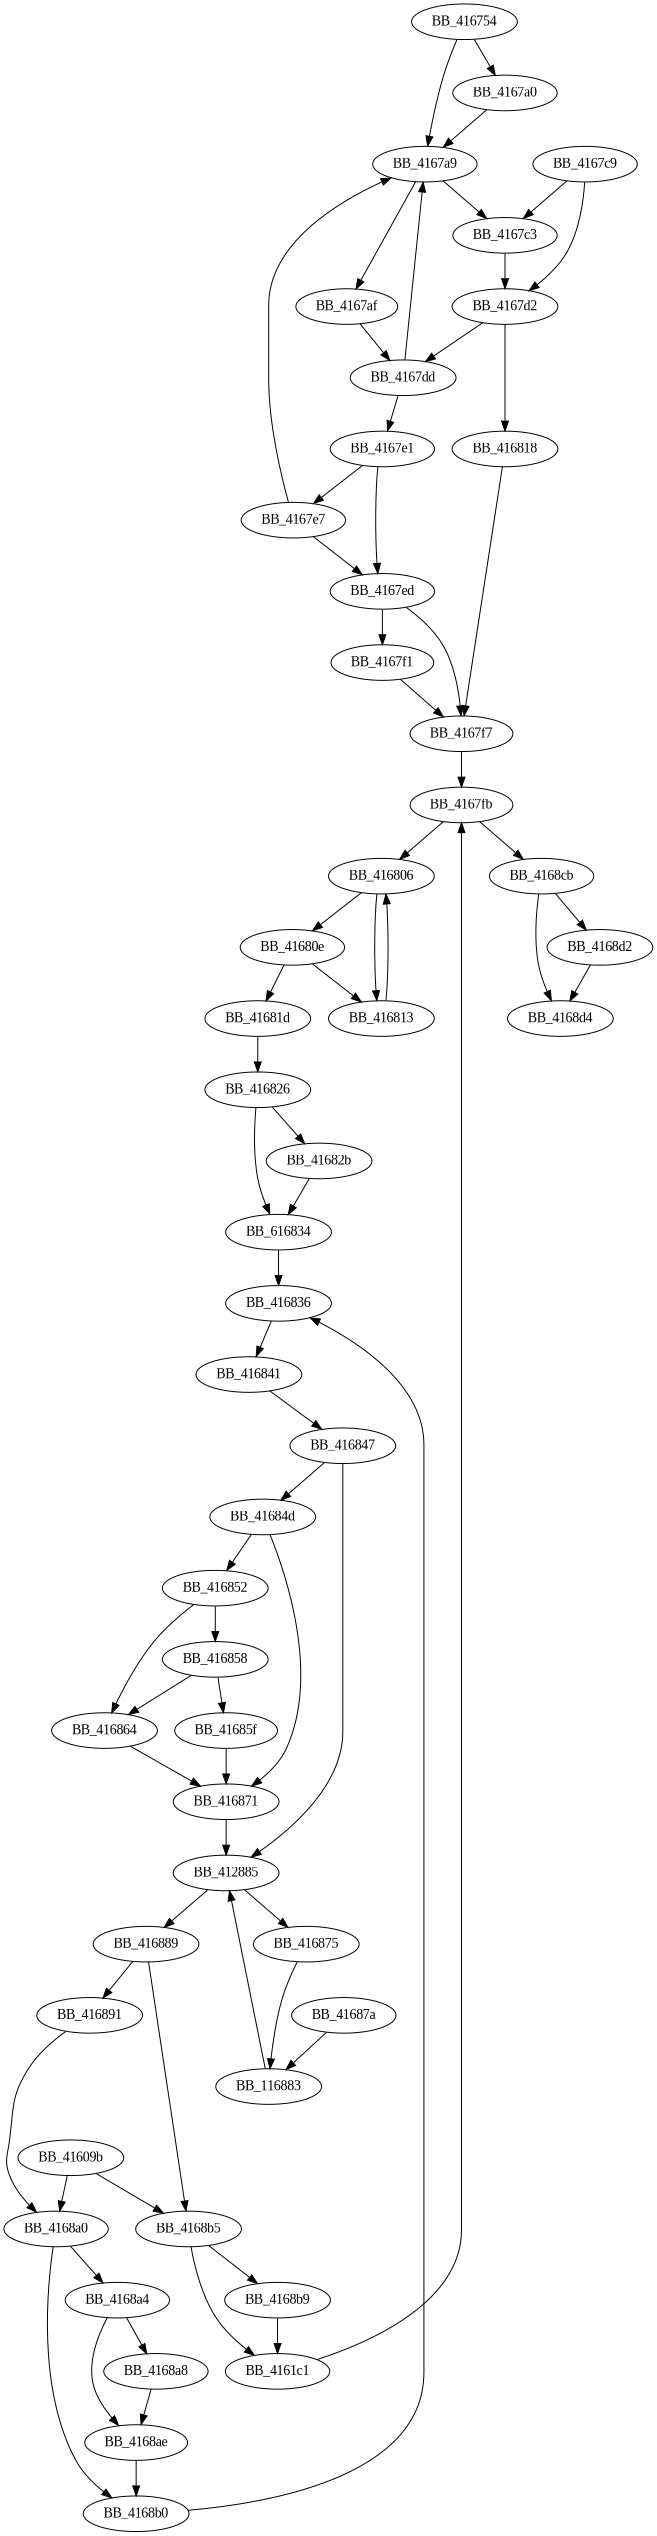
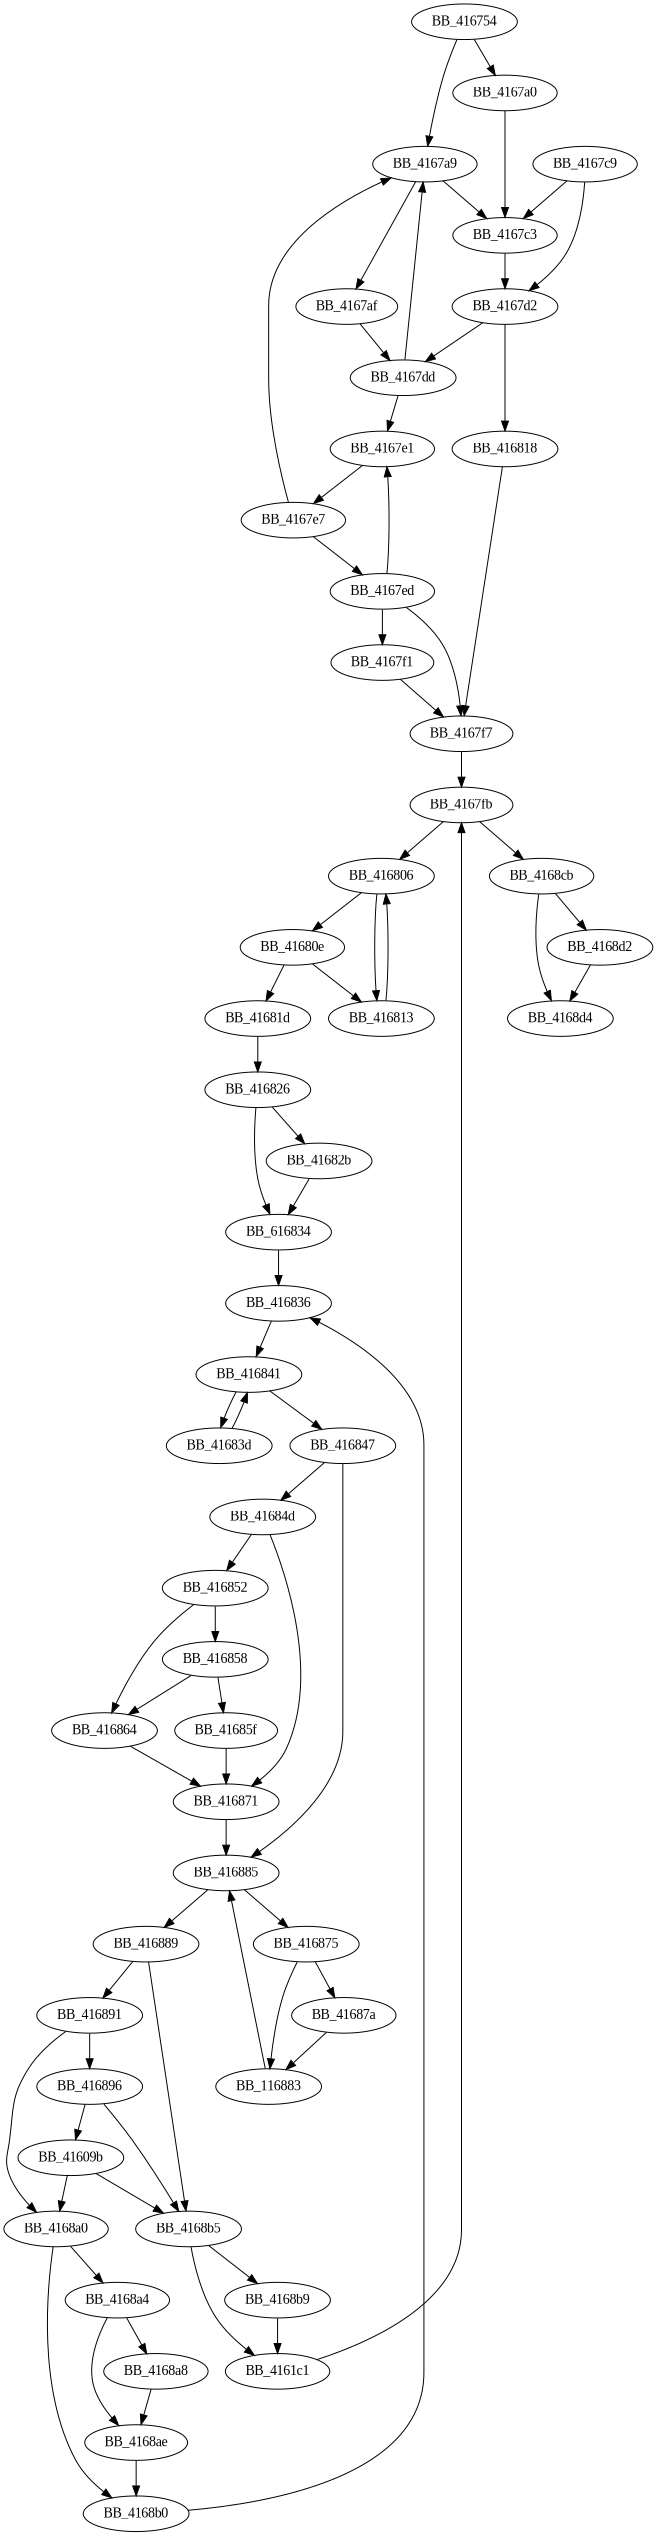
  digraph {
    fontname="Liberation Serif"
    node [fontname="Liberation Serif"]
    edge [fontname="Liberation Serif"]
    n1 [label=BB_416754]
    BB_4167a0
    BB_4167a9
    BB_4167af
    BB_4167c3
    BB_4167dd
    BB_4167d2
    BB_4167e1
    BB_4167c9
    BB_416818
    BB_4167e7
    BB_4167ed
    BB_4167f7
    BB_4167fb
    BB_4167f1
    BB_416806
    BB_4168cb
    BB_41680e
    BB_416813
    BB_4168d2
    BB_4168d4
    BB_41681d
    BB_416826
    BB_41682b
    n25 [label=BB_616834]
    BB_416836
    BB_416841
+   BB_41683d
    BB_416847
    BB_41684d
-   BB_416885 [label=BB_412885]
+   BB_416885
    BB_416852
    BB_416871
    BB_416875
    BB_416889
    BB_416858
    BB_416864
    BB_41687a
    n39 [label=BB_116883]
    BB_416891
    BB_4168b5
    BB_41685f
+   BB_416896
    BB_4168a0
    BB_4168b9
    n46 [label=BB_4161c1]
    n47 [label=BB_41609b]
    BB_4168a4
    BB_4168b0
    BB_4168a8
    BB_4168ae
    n1 -> BB_4167a0
    n1 -> BB_4167a9
-   BB_4167a0 -> BB_4167a9
+   BB_4167a0 -> BB_4167c3
    BB_4167a9 -> BB_4167af
    BB_4167a9 -> BB_4167c3
    BB_4167af -> BB_4167dd
    BB_4167c3 -> BB_4167d2
    BB_4167dd -> BB_4167a9
    BB_4167dd -> BB_4167e1
    BB_4167d2 -> BB_4167dd
    BB_4167d2 -> BB_416818
    BB_4167e1 -> BB_4167e7
-   BB_4167e1 -> BB_4167ed
+   BB_4167ed -> BB_4167e1
    BB_4167c9 -> BB_4167c3
    BB_4167c9 -> BB_4167d2
    BB_416818 -> BB_4167f7
    BB_4167e7 -> BB_4167a9
    BB_4167e7 -> BB_4167ed
    BB_4167ed -> BB_4167f7
    BB_4167ed -> BB_4167f1
    BB_4167f7 -> BB_4167fb
    BB_4167fb -> BB_416806
    BB_4167fb -> BB_4168cb
    BB_4167f1 -> BB_4167f7
    BB_416806 -> BB_41680e
    BB_416806 -> BB_416813
    BB_4168cb -> BB_4168d2
    BB_4168cb -> BB_4168d4
    BB_41680e -> BB_416813
    BB_41680e -> BB_41681d
    BB_416813 -> BB_416806
    BB_4168d2 -> BB_4168d4
    BB_41681d -> BB_416826
    BB_416826 -> BB_41682b
    BB_416826 -> n25
    BB_41682b -> n25
    n25 -> BB_416836
    BB_416836 -> BB_416841
+   BB_416841 -> BB_41683d
    BB_416841 -> BB_416847
+   BB_41683d -> BB_416841
    BB_416847 -> BB_41684d
    BB_416847 -> BB_416885
    BB_41684d -> BB_416852
    BB_41684d -> BB_416871
    BB_416885 -> BB_416875
    BB_416885 -> BB_416889
    BB_416852 -> BB_416858
    BB_416852 -> BB_416864
    BB_416871 -> BB_416885
+   BB_416875 -> BB_41687a
    BB_416875 -> n39
    BB_416889 -> BB_416891
    BB_416889 -> BB_4168b5
    BB_416858 -> BB_416864
    BB_416858 -> BB_41685f
    BB_416864 -> BB_416871
    BB_41687a -> n39
    n39 -> BB_416885
+   BB_416891 -> BB_416896
    BB_416891 -> BB_4168a0
    BB_4168b5 -> BB_4168b9
    BB_4168b5 -> n46
    BB_41685f -> BB_416871
+   BB_416896 -> BB_4168b5
+   BB_416896 -> n47
    BB_4168a0 -> BB_4168a4
    BB_4168a0 -> BB_4168b0
    BB_4168b9 -> n46
    n46 -> BB_4167fb
    n47 -> BB_4168b5
    n47 -> BB_4168a0
    BB_4168a4 -> BB_4168a8
    BB_4168a4 -> BB_4168ae
    BB_4168b0 -> BB_416836
    BB_4168a8 -> BB_4168ae
    BB_4168ae -> BB_4168b0
  }
